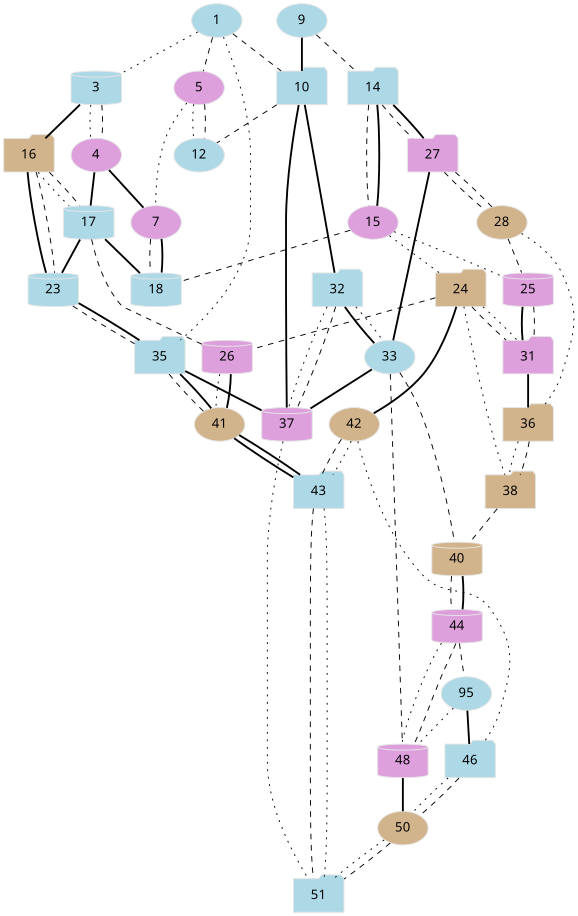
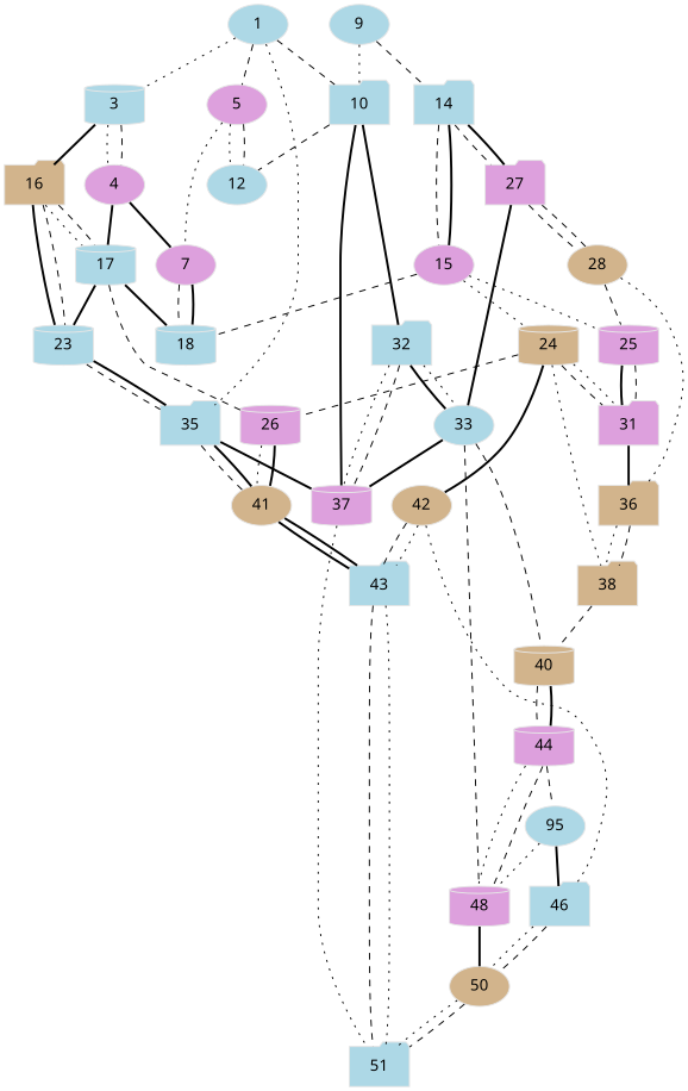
  graph {
    fontname="Noto Sans"
    node [color=gray90 fillcolor=lightblue fontname="Noto Sans" shape=ellipse style=filled]
    edge [fontname="Noto Sans" style=dashed]
    1 [super="+2"]
    3 [shape=cylinder]
    5 [fillcolor=plum super="+6"]
    10 [shape=folder super="+30+11"]
    35 [shape=folder]
    4 [fillcolor=plum super="+8"]
    16 [fillcolor=tan shape=folder]
    7 [fillcolor=plum]
    12
    32 [shape=folder]
    37 [fillcolor=plum shape=cylinder super="+52"]
    41 [fillcolor=tan]
    17 [shape=cylinder super="+19"]
    23 [shape=cylinder]
    18 [shape=cylinder]
    26 [fillcolor=plum shape=cylinder]
    15 [fillcolor=plum super="+20"]
-   24 [fillcolor=tan shape=folder super="+25"]
+   24 [fillcolor=tan shape=cylinder super="+25"]
    n19 [fillcolor=plum label=25 shape=cylinder]
    9 [super="+13"]
    14 [shape=folder]
    27 [fillcolor=plum shape=folder]
    33 [super="+47+34"]
    51 [shape=folder]
    28 [fillcolor=tan]
    31 [fillcolor=plum shape=folder]
    38 [fillcolor=tan shape=folder]
    42 [fillcolor=tan]
    36 [fillcolor=tan shape=folder]
    40 [fillcolor=tan shape=cylinder]
    43 [shape=folder]
    46 [shape=folder]
    48 [fillcolor=plum shape=cylinder super="+49"]
    44 [fillcolor=plum shape=cylinder]
    50 [fillcolor=tan]
    n36 [label=95]
    1 -- 3 [style=dotted]
    1 -- 5
    1 -- 10
    1 -- 35 [style=dotted]
    3 -- 4 [style=dotted]
    3 -- 4
    3 -- 16 [style=bold]
    5 -- 7 [style=dotted]
    5 -- 12 [style=dotted]
    5 -- 12
    10 -- 12
    10 -- 32 [style=bold]
    10 -- 37 [style=bold]
    35 -- 37 [style=bold]
    35 -- 41
    35 -- 41 [style=bold]
    4 -- 7 [style=bold]
    4 -- 17 [style=bold]
    16 -- 17 [style=dotted]
    16 -- 17
    16 -- 23 [style=bold]
    16 -- 23
    7 -- 18
    7 -- 18 [style=bold]
    32 -- 37 [style=dotted]
    32 -- 37
    32 -- 33 [style=bold]
    32 -- 33 [style=dotted]
    37 -- 51 [style=dotted]
    41 -- 43 [style=bold]
    41 -- 43 [style=bold]
    17 -- 23 [style=bold]
    17 -- 18 [style=bold]
    17 -- 26
    23 -- 35
    23 -- 35 [style=bold]
    26 -- 41 [style=dotted]
    26 -- 41 [style=bold]
    15 -- 18
    15 -- 24 [style=dotted]
    15 -- n19 [style=dotted]
    24 -- 26
    24 -- 31
    24 -- 31 [style=dotted]
    24 -- 38 [style=dotted]
    24 -- 42 [style=bold]
    n19 -- 31 [style=bold]
    n19 -- 31
-   9 -- 10 [style=bold weight=2]
+   9 -- 10 [style=dotted weight=2]
    9 -- 14
    14 -- 15
    14 -- 15 [style=bold]
    14 -- 27
    14 -- 27 [style=bold]
    27 -- 33 [style=bold]
    27 -- 28
    27 -- 28
    33 -- 37 [style=bold]
    33 -- 40
    33 -- 48
    28 -- n19
    28 -- 36 [style=dotted]
    31 -- 36 [style=bold]
    38 -- 40
    42 -- 43
    42 -- 43 [style=dotted]
    42 -- 46 [style=dotted]
    36 -- 38 [style=dotted]
    36 -- 38
    40 -- 44
    40 -- 44 [style=bold]
    43 -- 51
    43 -- 51 [style=dotted]
    46 -- 50 [style=dotted]
    46 -- 50
    48 -- 50 [style=bold]
    44 -- 48 [style=dotted]
    44 -- 48
    44 -- n36
    50 -- 51 [style=dotted]
    50 -- 51
    n36 -- 46 [style=bold]
    n36 -- 48 [style=dotted]
  }
